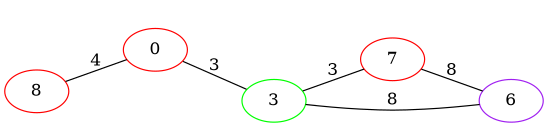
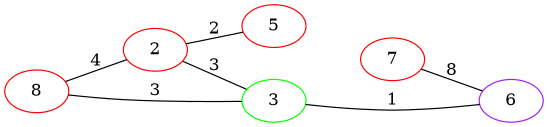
  graph {
    rankdir=LR
    node [color=red weight=1]
    n1 [label=8]
-   2 [label=0]
+   2
    3 [color=green weight=2]
+   5
    n5 [label=7]
    6 [color=purple weight=4]
    n1 -- 2 [label=4]
    2 -- 3 [label=3]
-   3 -- n5 [label=3]
-   3 -- 6 [label=8]
+   2 -- 5 [label=2]
+   3 -- n1 [label=3]
+   3 -- 6 [label=1]
    n5 -- 6 [label=8]
  }
